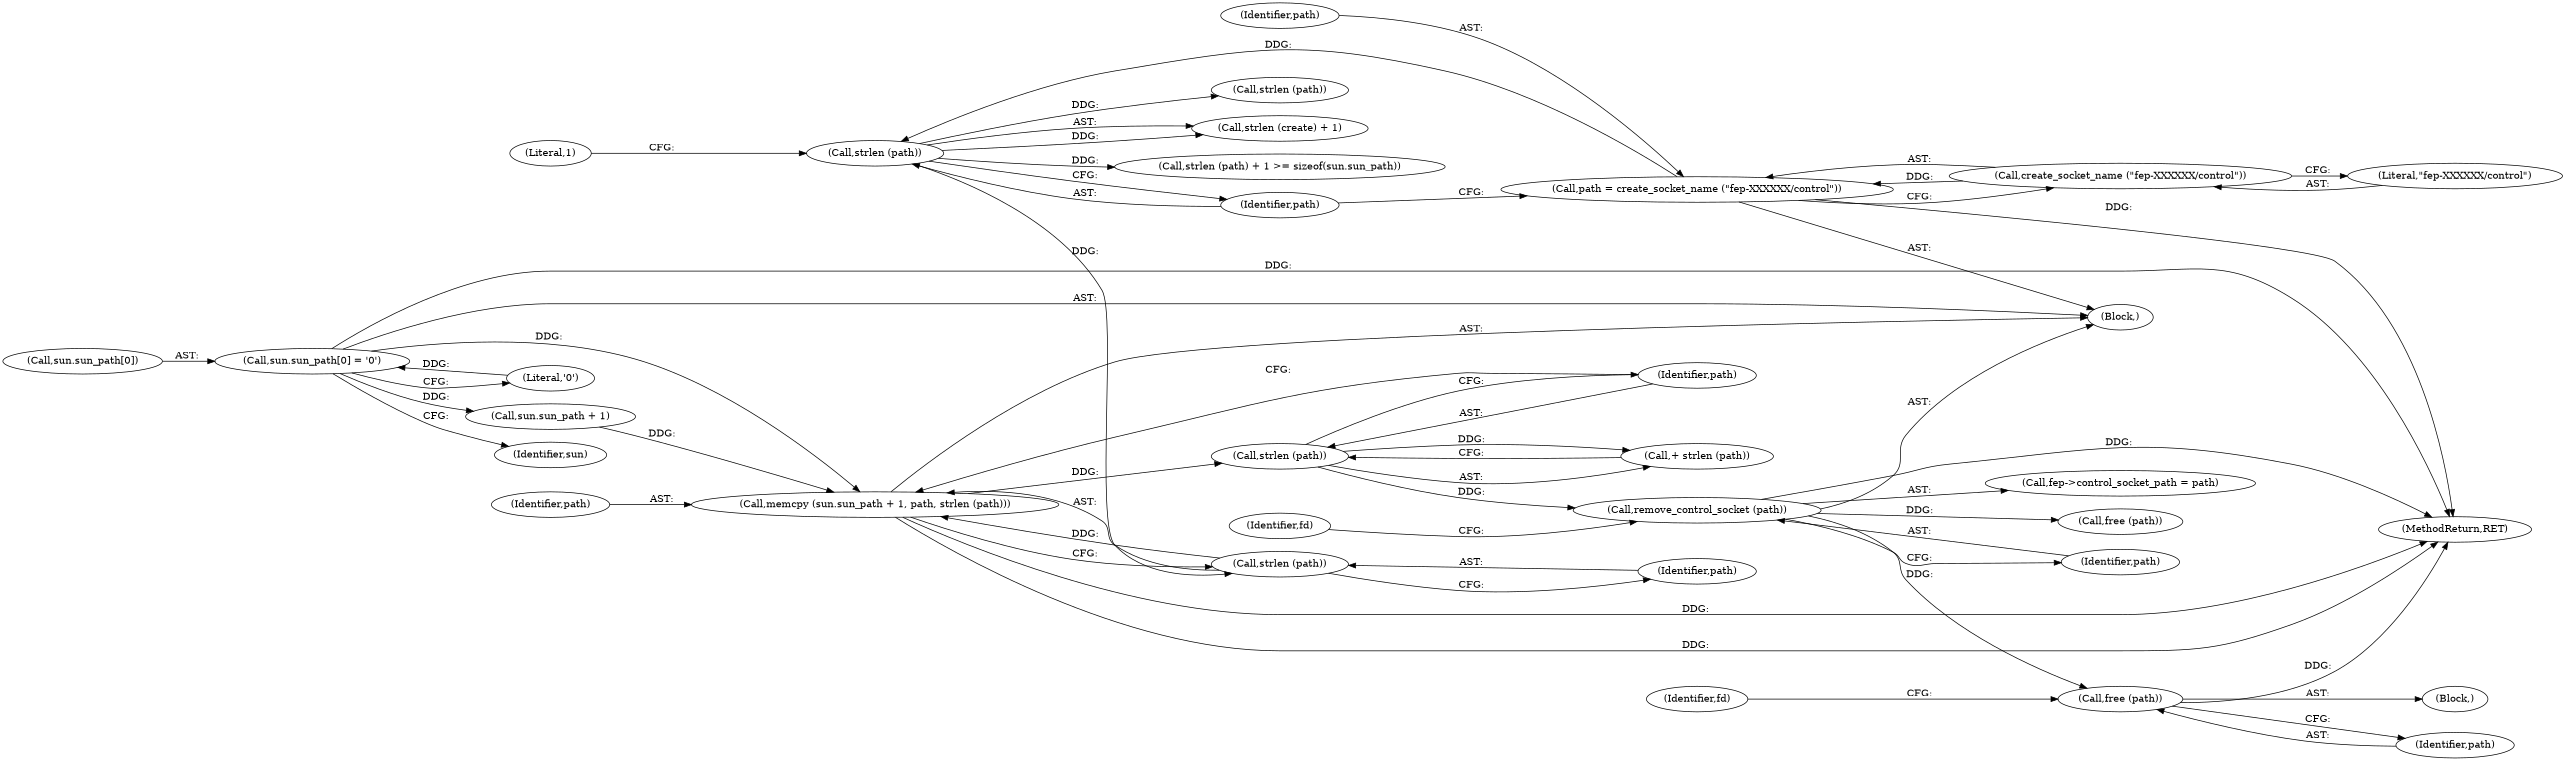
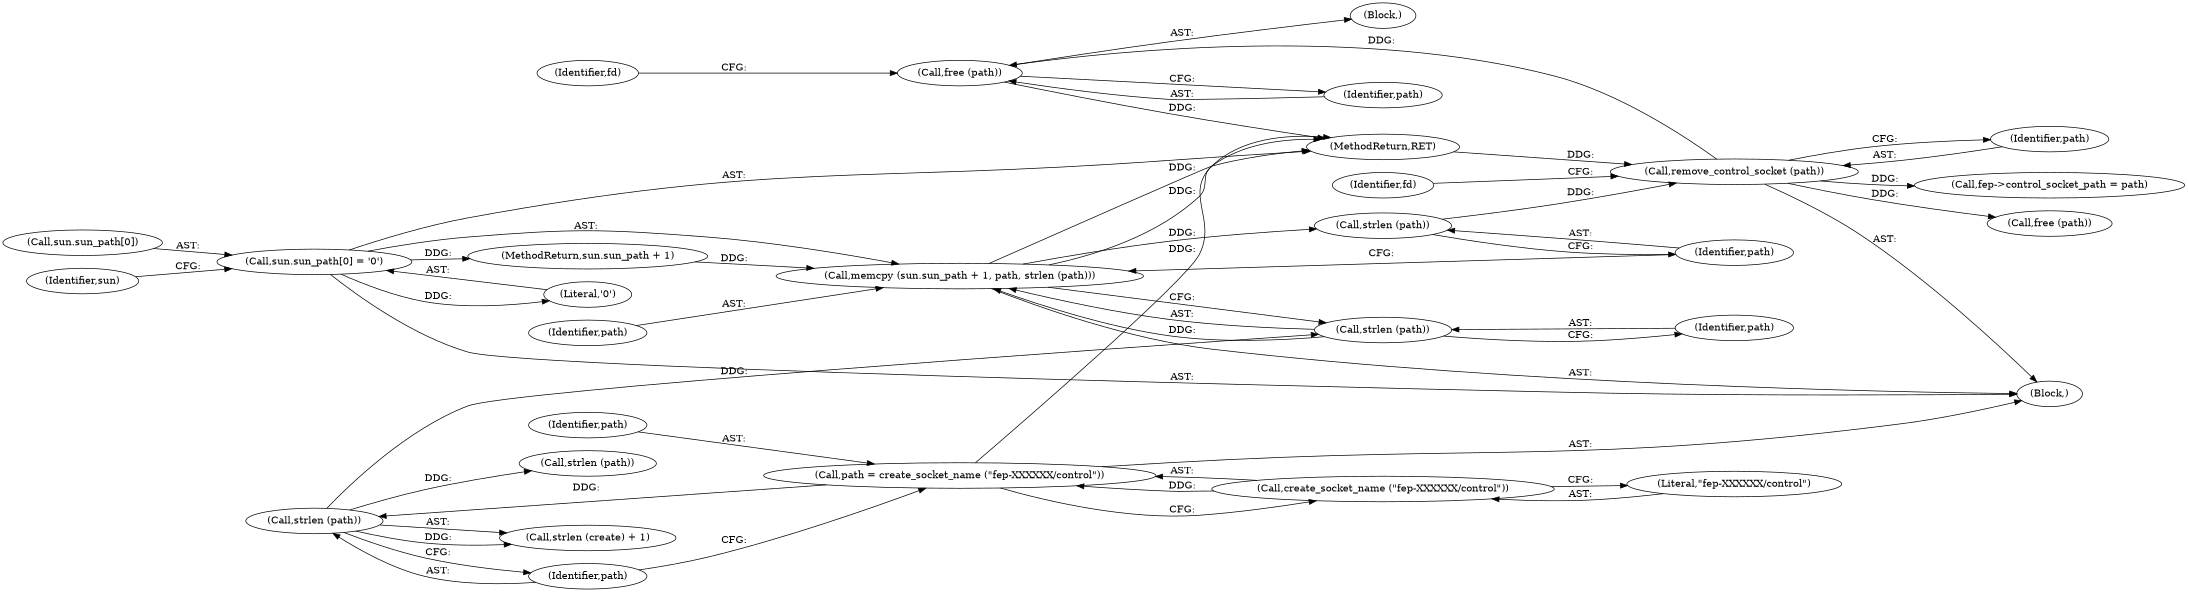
  digraph {
    rankdir=LR
    n1 [label="(Call,free (path))"]
    n2 [label="(MethodReturn,RET)"]
    n3 [label="(Identifier,path)"]
    n4 [label="(Block,)"]
    n5 [label="(Call,remove_control_socket (path))"]
    n6 [label="(Call,fep->control_socket_path = path)"]
    n7 [label="(Call,free (path))"]
    n8 [label="(Identifier,path)"]
    n9 [label="(Block,)"]
    n10 [label="(Call,strlen (path))"]
-   n11 [label="(Call,+ strlen (path))"]
    n12 [label="(Identifier,path)"]
    n13 [label="(Call,memcpy (sun.sun_path + 1, path, strlen (path)))"]
    n14 [label="(Call,strlen (path))"]
    n15 [label="(Identifier,path)"]
    n16 [label="(Call,sun.sun_path[0] = '\0')"]
    n17 [label="(Literal,'\0')"]
-   n18 [label="(Call,sun.sun_path + 1)"]
+   n18 [label="(MethodReturn,sun.sun_path + 1)"]
    n19 [label="(Call,strlen (path))"]
    n20 [label="(Call,strlen (path))"]
    n21 [label="(Call,strlen (create) + 1)"]
-   n22 [label="(Call,strlen (path) + 1 >= sizeof(sun.sun_path))"]
    n23 [label="(Identifier,path)"]
    n24 [label="(Call,path = create_socket_name (\"fep-XXXXXX/control\"))"]
    n25 [label="(Call,create_socket_name (\"fep-XXXXXX/control\"))"]
    n26 [label="(Literal,\"fep-XXXXXX/control\")"]
    n27 [label="(Call,sun.sun_path[0])"]
    n28 [label="(Identifier,sun)"]
    n29 [label="(Identifier,fd)"]
    n30 [label="(Identifier,path)"]
    n31 [label="(Identifier,fd)"]
    n32 [label="(Identifier,path)"]
-   n33 [label="(Literal,1)"]
    n1 -> n2 [label="DDG: "]
    n1 -> n3 [label="CFG: "]
    n1 -> n4 [label="AST: "]
    n3 -> n1 [label="AST: "]
    n5 -> n1 [label="DDG: "]
-   n5 -> n2 [label="DDG: "]
-   n5 -> n6 [label="AST: "]
+   n2 -> n5 [label="DDG: "]
+   n5 -> n6 [label="DDG: "]
    n5 -> n7 [label="DDG: "]
    n5 -> n8 [label="CFG: "]
    n5 -> n9 [label="AST: "]
    n8 -> n5 [label="AST: "]
    n10 -> n5 [label="DDG: "]
-   n10 -> n11 [label="AST: "]
-   n10 -> n11 [label="DDG: "]
    n10 -> n12 [label="CFG: "]
-   n11 -> n10 [label="CFG: "]
    n12 -> n10 [label="AST: "]
    n12 -> n13 [label="CFG: "]
    n13 -> n2 [label="DDG: "]
    n13 -> n2 [label="DDG: "]
    n13 -> n9 [label="AST: "]
    n13 -> n10 [label="DDG: "]
    n13 -> n14 [label="CFG: "]
    n14 -> n13 [label="AST: "]
    n14 -> n13 [label="DDG: "]
    n14 -> n15 [label="CFG: "]
    n15 -> n14 [label="AST: "]
-   n16 -> n2 [label="DDG: "]
+   n16 -> n2 [label="AST: "]
    n16 -> n9 [label="AST: "]
-   n16 -> n13 [label="DDG: "]
-   n16 -> n17 [label="CFG: "]
+   n16 -> n13 [label="AST: "]
+   n16 -> n17 [label="DDG: "]
    n16 -> n18 [label="DDG: "]
-   n17 -> n16 [label="DDG: "]
+   n17 -> n16 [label="AST: "]
    n18 -> n13 [label="DDG: "]
    n19 -> n14 [label="DDG: "]
    n19 -> n20 [label="DDG: "]
    n19 -> n21 [label="AST: "]
    n19 -> n21 [label="DDG: "]
-   n19 -> n22 [label="DDG: "]
    n19 -> n23 [label="CFG: "]
    n23 -> n19 [label="AST: "]
    n23 -> n24 [label="CFG: "]
    n24 -> n2 [label="DDG: "]
    n24 -> n9 [label="AST: "]
    n24 -> n19 [label="DDG: "]
    n24 -> n25 [label="CFG: "]
    n25 -> n24 [label="AST: "]
    n25 -> n24 [label="DDG: "]
    n25 -> n26 [label="CFG: "]
    n26 -> n25 [label="AST: "]
    n27 -> n16 [label="AST: "]
-   n16 -> n28 [label="CFG: "]
+   n28 -> n16 [label="CFG: "]
    n29 -> n1 [label="CFG: "]
    n30 -> n13 [label="AST: "]
    n31 -> n5 [label="CFG: "]
    n32 -> n24 [label="AST: "]
-   n33 -> n19 [label="CFG: "]
  }
